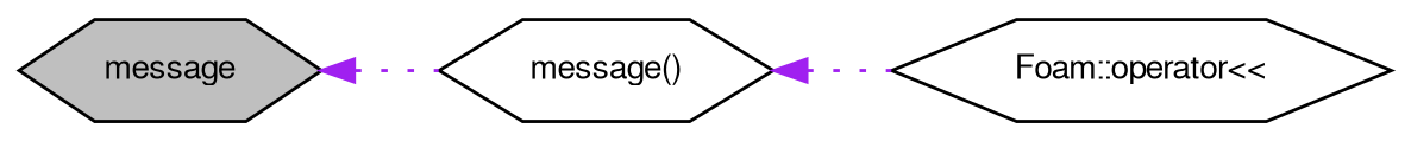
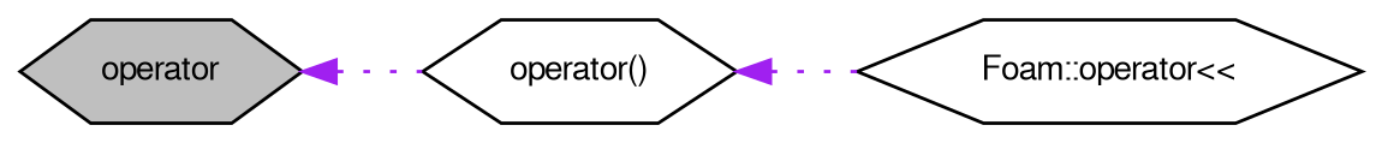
  digraph {
    rankdir=LR
    node [color=black fontname=FreeSans fontsize=10 shape=hexagon]
    edge [color=purple dir=back fontname=FreeSans fontsize=10 labelfontname=FreeSans labelfontsize=10 style=dotted]
-   n1 [fillcolor=grey75 fontcolor=black height=0.2 label=message style=filled width=0.4]
-   n2 [height=0.2 label="message()" width=0.4]
+   n1 [fillcolor=grey75 fontcolor=black height=0.2 label=operator style=filled width=0.4]
+   n2 [height=0.2 label="operator()" width=0.4]
    n3 [height=0.2 label="Foam::operator\<\<" width=0.4]
    n1 -> n2
    n2 -> n3
  }
